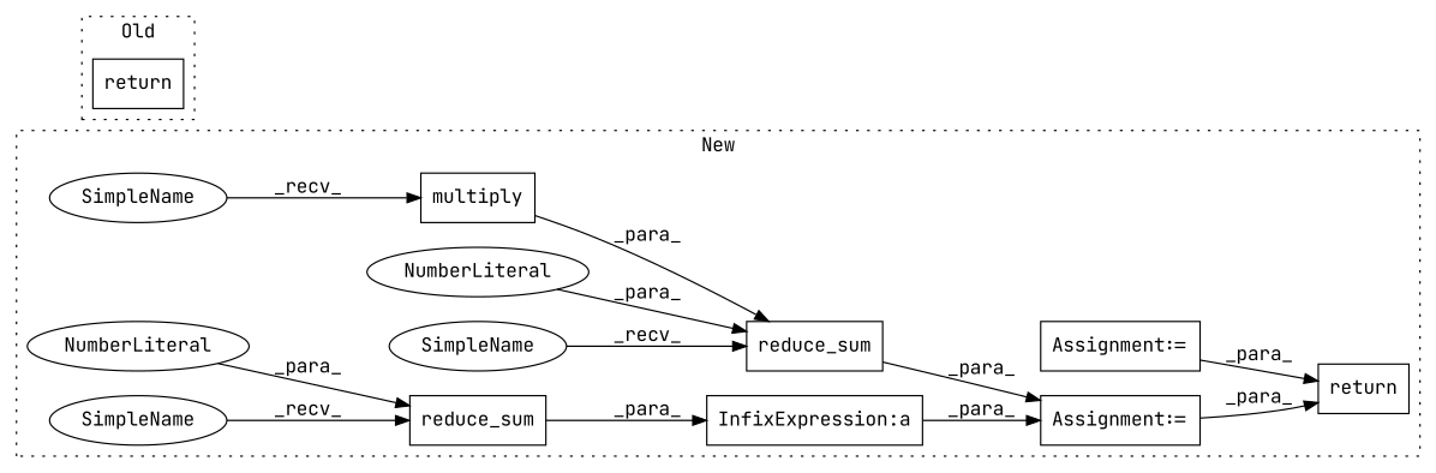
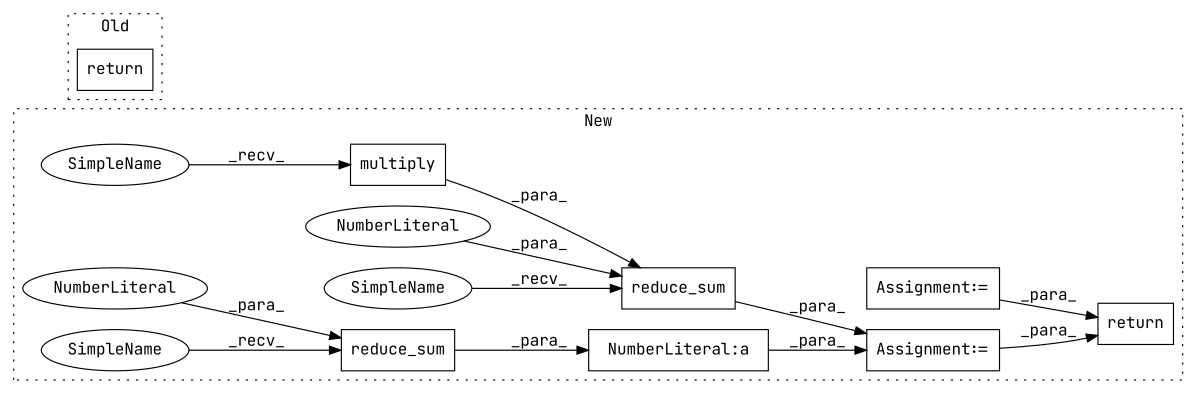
  digraph {
    rankdir=LR
    fontname="JetBrains Mono"
    node [a=32 l=1 shape=box fontname="JetBrains Mono"]
    edge [fontname="JetBrains Mono"]
    n1 [l="11,1" label=reduce_sum s="4430,4469"]
    n2 [a=41 l=7 label=return s=4725]
    n3 [a=7 l=4 label="Assignment:=" s=4249]
    n4 [a=34 label=NumberLiteral s=4468 shape=ellipse]
    n5 [a=7 label="Assignment:=" s=4275]
    n6 [l="11,1" label=reduce_sum s="4288,4327"]
    n7 [a=34 label=NumberLiteral s=4326 shape=ellipse]
    n8 [l="9,1" label=multiply s="4310,4324"]
-   n9 [a=27 l=3 label="InfixExpression:a" s=4400]
+   n9 [a=27 l=3 label="NumberLiteral:a" s=4400]
    n10 [a=42 l=10 label=SimpleName s=4277 shape=ellipse]
    n11 [a=42 l=10 label=SimpleName s=4299 shape=ellipse]
    n12 [a=42 l=10 label=SimpleName s=4419 shape=ellipse]
    n13 [a=41 l=7 label=return s=4048]
    subgraph cluster_1 {
      label=New
      style=dotted
      n1
      n2
      n3
      n4
      n5
      n6
      n7
      n8
      n9
      n10
      n11
      n12
    }
    subgraph cluster_2 {
      label=Old
      style=dotted
      n13
    }
    n1 -> n9 [label=_para_]
    n3 -> n2 [label=_para_]
    n4 -> n1 [label=_para_]
    n5 -> n2 [label=_para_]
    n6 -> n5 [label=_para_]
    n7 -> n6 [label=_para_]
    n8 -> n6 [label=_para_]
    n9 -> n5 [label=_para_]
    n10 -> n6 [label=_recv_]
    n11 -> n8 [label=_recv_]
    n12 -> n1 [label=_recv_]
  }
